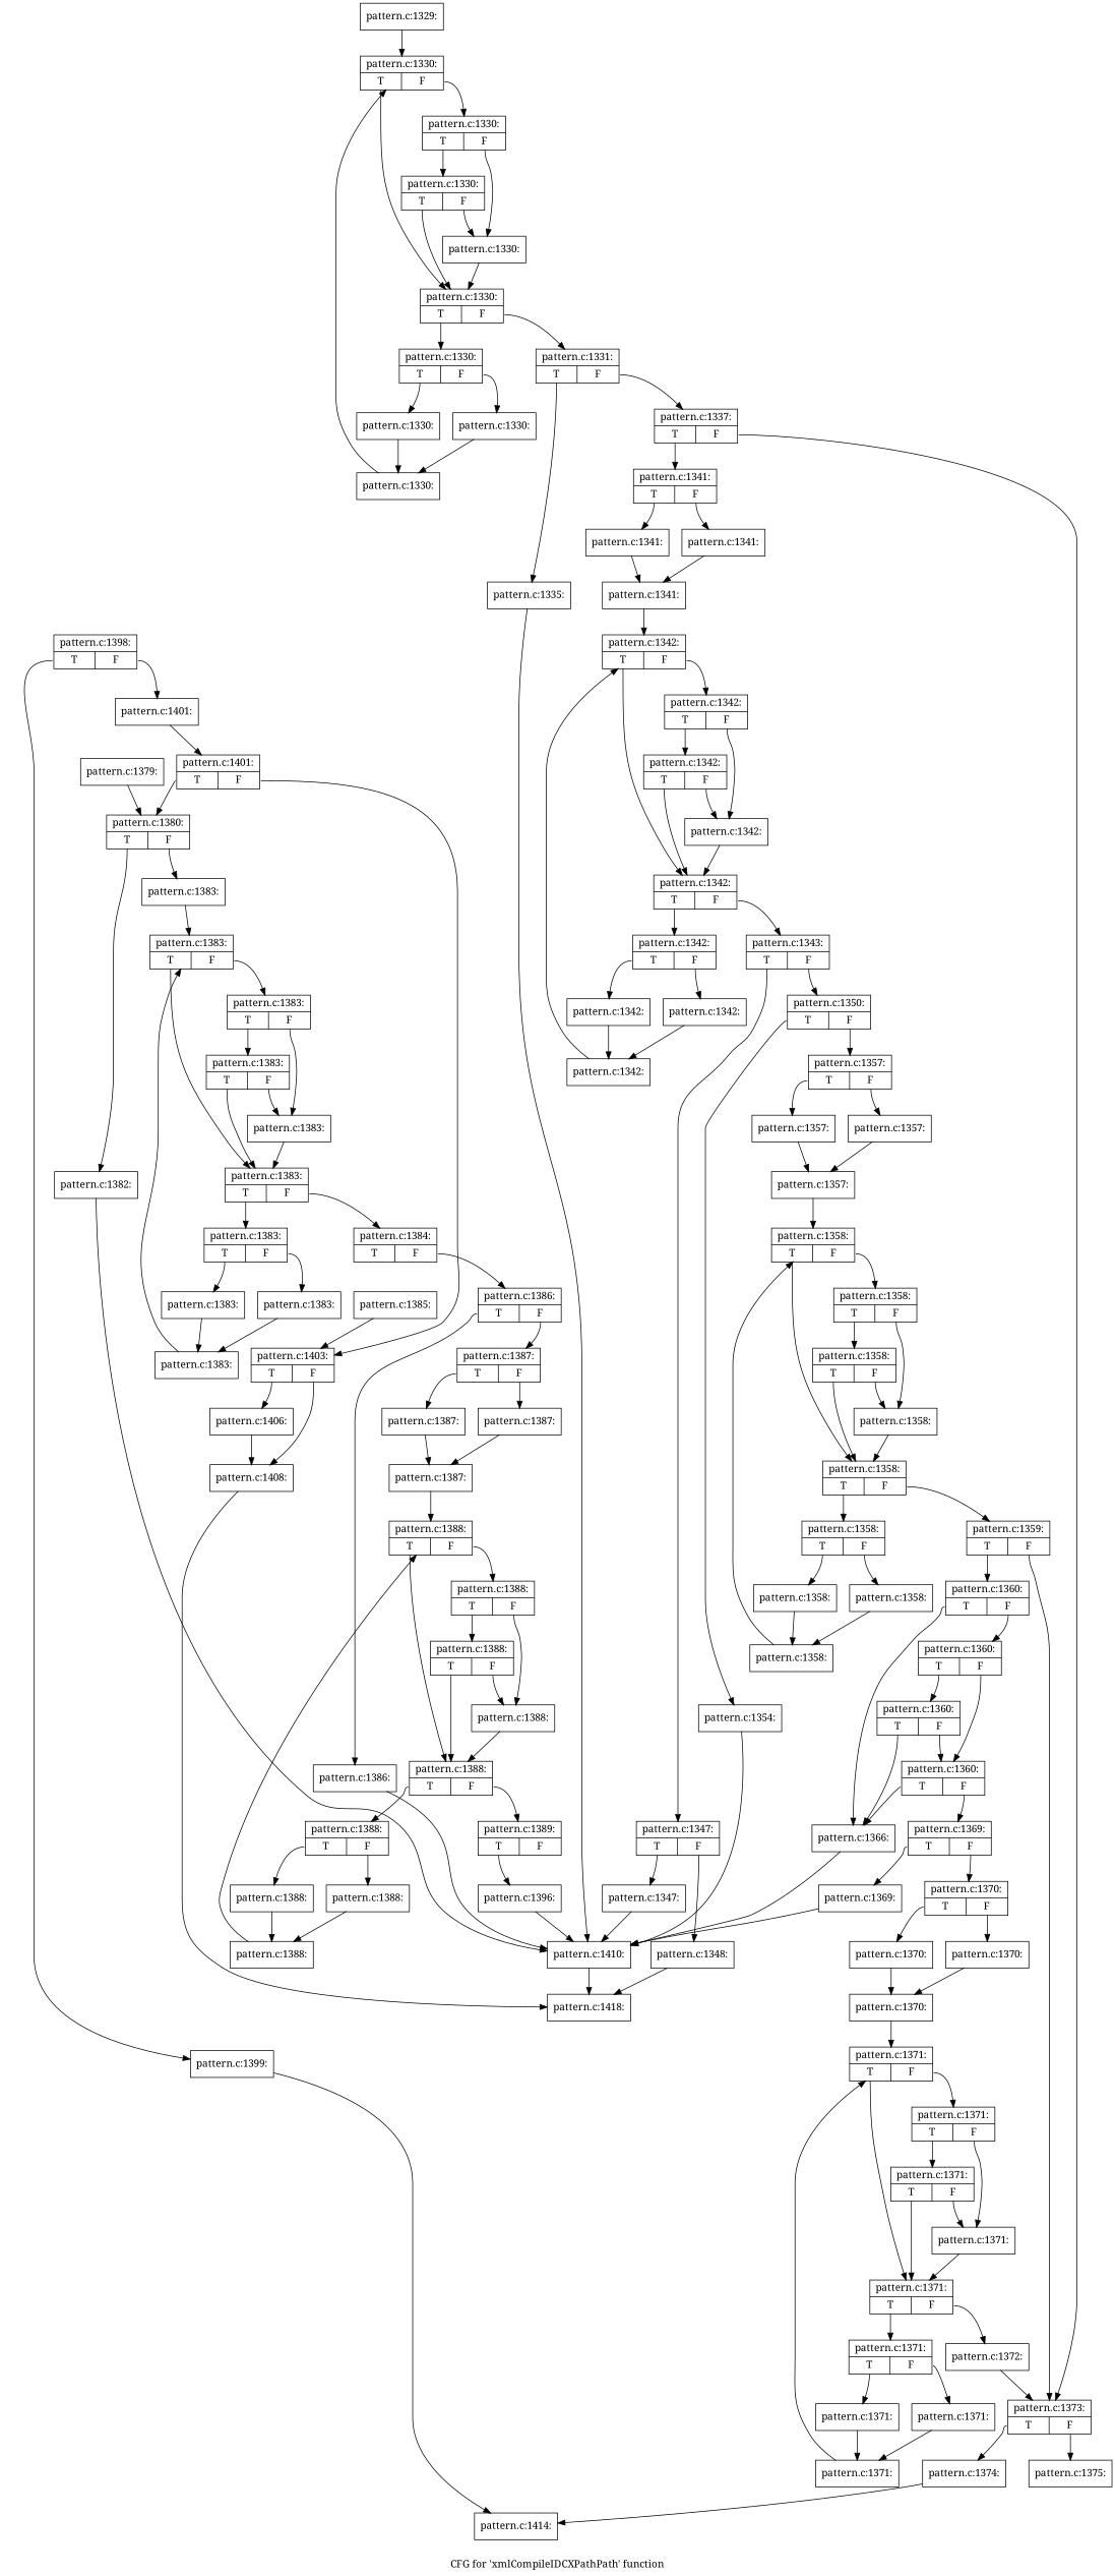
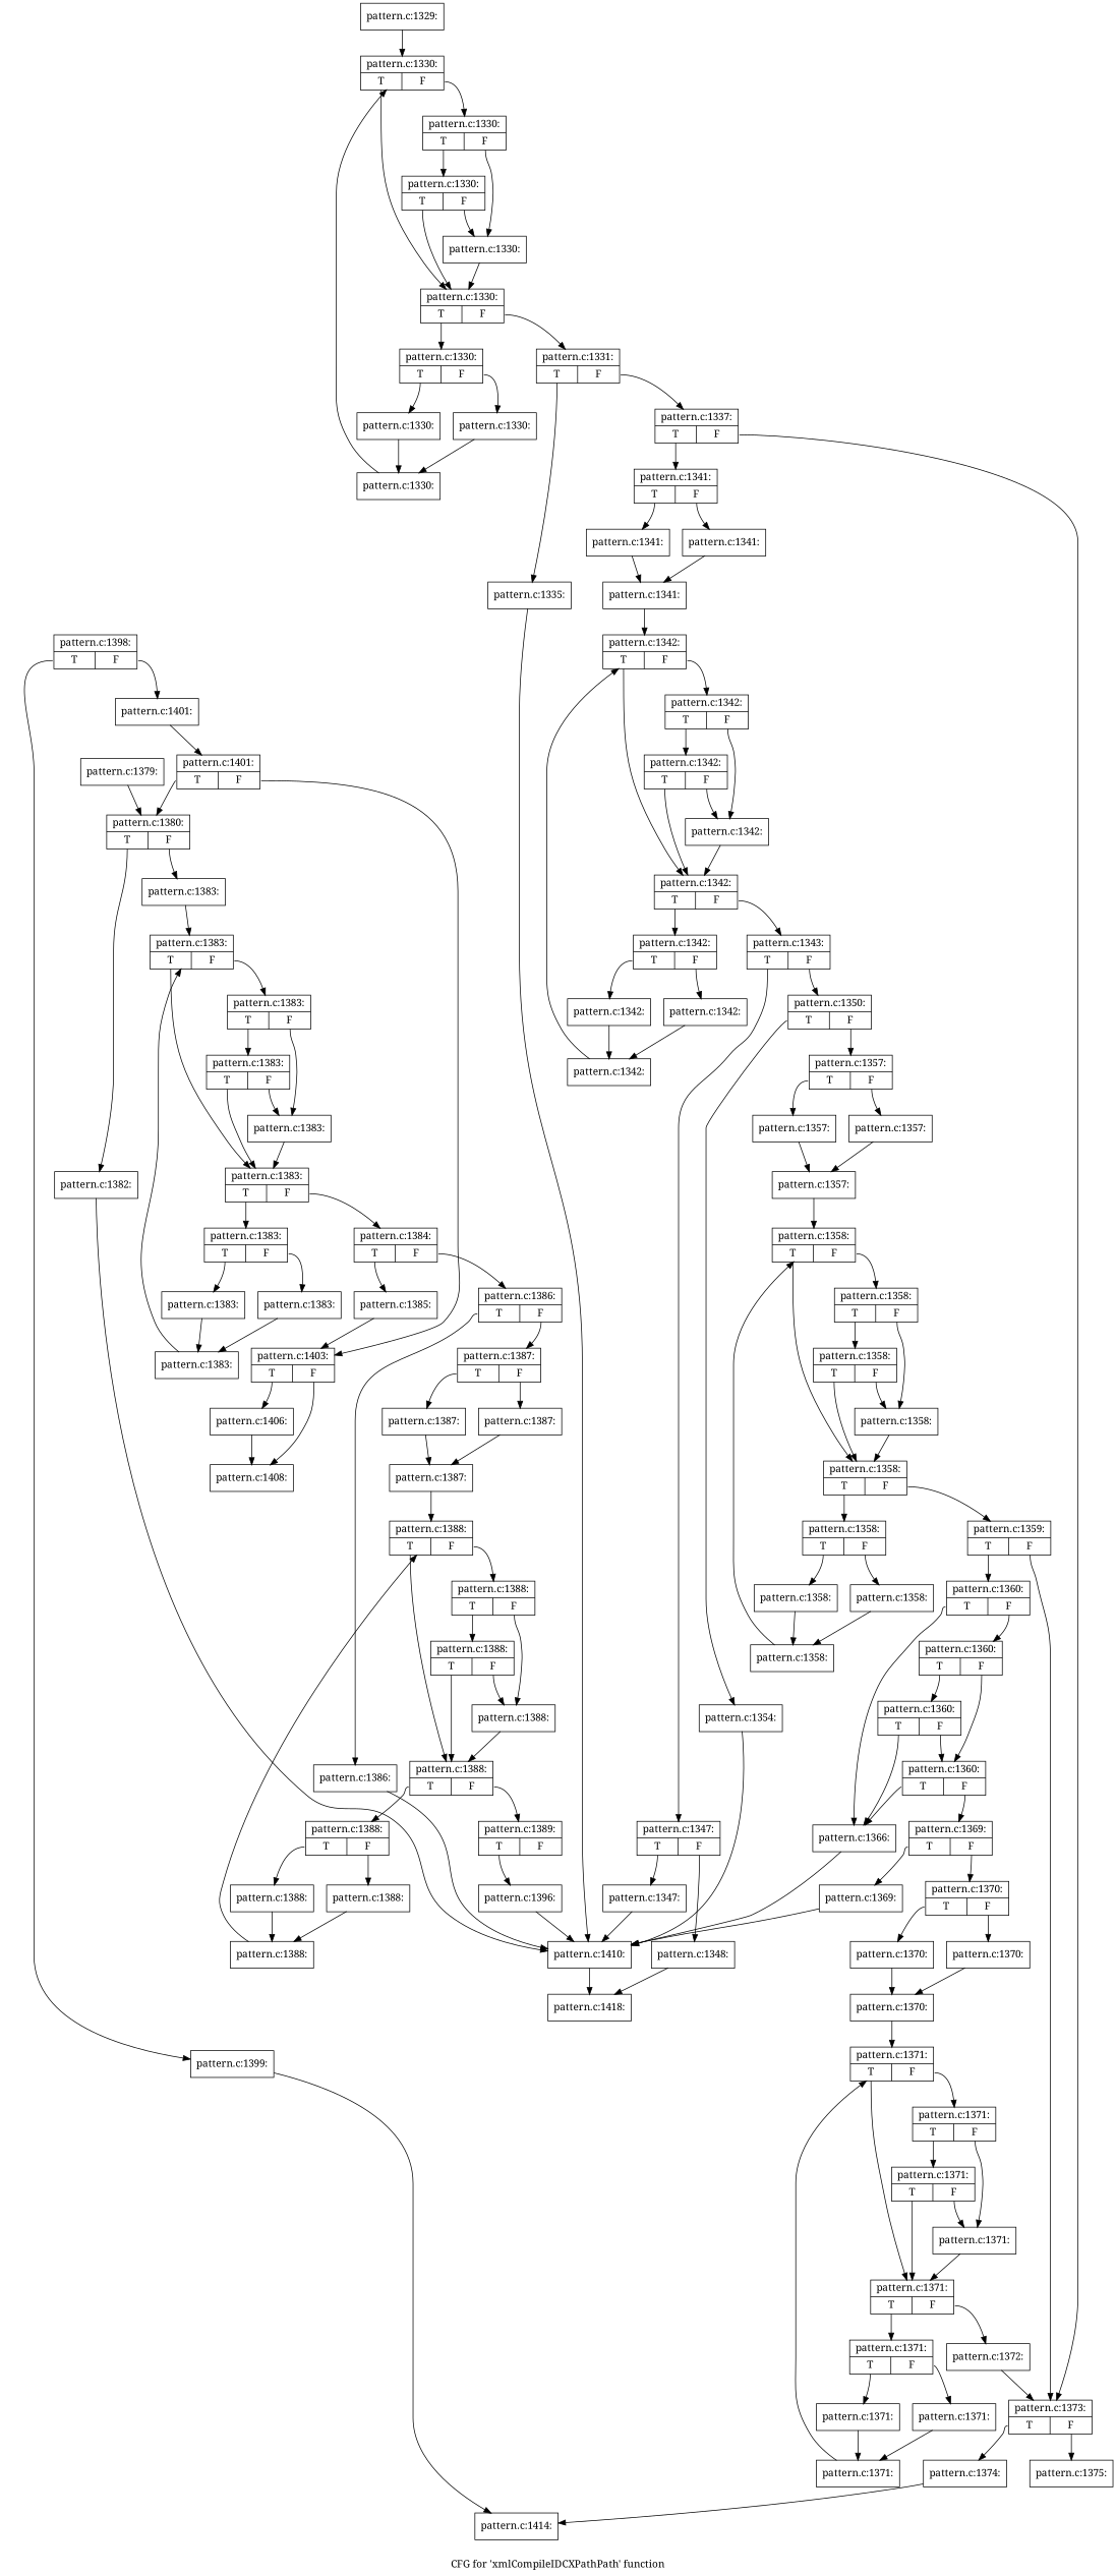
  digraph {
    fontname="Noto Serif"
    label="CFG for 'xmlCompileIDCXPathPath' function"
    node [fontname="Noto Serif" shape=record]
    edge [fontname="Noto Serif"]
    n1 [label="{pattern.c:1329:}"]
    n2 [label="{pattern.c:1330:|{<s0>T|<s1>F}}"]
    n3 [label="{pattern.c:1330:|{<s0>T|<s1>F}}"]
    n4 [label="{pattern.c:1330:|{<s0>T|<s1>F}}"]
    n5 [label="{pattern.c:1330:|{<s0>T|<s1>F}}"]
    n6 [label="{pattern.c:1331:|{<s0>T|<s1>F}}"]
    n7 [label="{pattern.c:1330:|{<s0>T|<s1>F}}"]
    n8 [label="{pattern.c:1330:}"]
    n9 [label="{pattern.c:1330:}"]
    n10 [label="{pattern.c:1330:}"]
    n11 [label="{pattern.c:1335:}"]
    n12 [label="{pattern.c:1337:|{<s0>T|<s1>F}}"]
    n13 [label="{pattern.c:1330:}"]
    n14 [label="{pattern.c:1410:}"]
    n15 [label="{pattern.c:1341:|{<s0>T|<s1>F}}"]
    n16 [label="{pattern.c:1373:|{<s0>T|<s1>F}}"]
    n17 [label="{pattern.c:1418:}"]
    n18 [label="{pattern.c:1341:}"]
    n19 [label="{pattern.c:1341:}"]
    n20 [label="{pattern.c:1379:}"]
    n21 [label="{pattern.c:1380:|{<s0>T|<s1>F}}"]
    n22 [label="{pattern.c:1341:}"]
    n23 [label="{pattern.c:1382:}"]
    n24 [label="{pattern.c:1383:}"]
    n25 [label="{pattern.c:1342:|{<s0>T|<s1>F}}"]
    n26 [label="{pattern.c:1342:|{<s0>T|<s1>F}}"]
    n27 [label="{pattern.c:1342:|{<s0>T|<s1>F}}"]
    n28 [label="{pattern.c:1342:|{<s0>T|<s1>F}}"]
    n29 [label="{pattern.c:1343:|{<s0>T|<s1>F}}"]
    n30 [label="{pattern.c:1342:|{<s0>T|<s1>F}}"]
    n31 [label="{pattern.c:1342:}"]
    n32 [label="{pattern.c:1342:}"]
    n33 [label="{pattern.c:1342:}"]
    n34 [label="{pattern.c:1347:|{<s0>T|<s1>F}}"]
    n35 [label="{pattern.c:1350:|{<s0>T|<s1>F}}"]
    n36 [label="{pattern.c:1342:}"]
    n37 [label="{pattern.c:1347:}"]
    n38 [label="{pattern.c:1348:}"]
    n39 [label="{pattern.c:1354:}"]
    n40 [label="{pattern.c:1357:|{<s0>T|<s1>F}}"]
    n41 [label="{pattern.c:1357:}"]
    n42 [label="{pattern.c:1357:}"]
    n43 [label="{pattern.c:1357:}"]
    n44 [label="{pattern.c:1358:|{<s0>T|<s1>F}}"]
    n45 [label="{pattern.c:1358:|{<s0>T|<s1>F}}"]
    n46 [label="{pattern.c:1358:|{<s0>T|<s1>F}}"]
    n47 [label="{pattern.c:1358:|{<s0>T|<s1>F}}"]
    n48 [label="{pattern.c:1359:|{<s0>T|<s1>F}}"]
    n49 [label="{pattern.c:1358:|{<s0>T|<s1>F}}"]
    n50 [label="{pattern.c:1358:}"]
    n51 [label="{pattern.c:1358:}"]
    n52 [label="{pattern.c:1358:}"]
    n53 [label="{pattern.c:1360:|{<s0>T|<s1>F}}"]
    n54 [label="{pattern.c:1358:}"]
    n55 [label="{pattern.c:1366:}"]
    n56 [label="{pattern.c:1360:|{<s0>T|<s1>F}}"]
    n57 [label="{pattern.c:1374:}"]
    n58 [label="{pattern.c:1375:}"]
    n59 [label="{pattern.c:1360:|{<s0>T|<s1>F}}"]
    n60 [label="{pattern.c:1360:|{<s0>T|<s1>F}}"]
    n61 [label="{pattern.c:1414:}"]
    n62 [label="{pattern.c:1369:|{<s0>T|<s1>F}}"]
    n63 [label="{pattern.c:1369:}"]
    n64 [label="{pattern.c:1370:|{<s0>T|<s1>F}}"]
    n65 [label="{pattern.c:1370:}"]
    n66 [label="{pattern.c:1370:}"]
    n67 [label="{pattern.c:1370:}"]
    n68 [label="{pattern.c:1371:|{<s0>T|<s1>F}}"]
    n69 [label="{pattern.c:1371:|{<s0>T|<s1>F}}"]
    n70 [label="{pattern.c:1371:|{<s0>T|<s1>F}}"]
    n71 [label="{pattern.c:1371:|{<s0>T|<s1>F}}"]
    n72 [label="{pattern.c:1372:}"]
    n73 [label="{pattern.c:1371:|{<s0>T|<s1>F}}"]
    n74 [label="{pattern.c:1371:}"]
    n75 [label="{pattern.c:1371:}"]
    n76 [label="{pattern.c:1371:}"]
    n77 [label="{pattern.c:1371:}"]
    n78 [label="{pattern.c:1383:|{<s0>T|<s1>F}}"]
    n79 [label="{pattern.c:1383:|{<s0>T|<s1>F}}"]
    n80 [label="{pattern.c:1383:|{<s0>T|<s1>F}}"]
    n81 [label="{pattern.c:1383:|{<s0>T|<s1>F}}"]
    n82 [label="{pattern.c:1384:|{<s0>T|<s1>F}}"]
    n83 [label="{pattern.c:1383:|{<s0>T|<s1>F}}"]
    n84 [label="{pattern.c:1383:}"]
    n85 [label="{pattern.c:1383:}"]
    n86 [label="{pattern.c:1383:}"]
    n87 [label="{pattern.c:1385:}"]
    n88 [label="{pattern.c:1386:|{<s0>T|<s1>F}}"]
    n89 [label="{pattern.c:1383:}"]
    n90 [label="{pattern.c:1403:|{<s0>T|<s1>F}}"]
    n91 [label="{pattern.c:1386:}"]
    n92 [label="{pattern.c:1387:|{<s0>T|<s1>F}}"]
    n93 [label="{pattern.c:1406:}"]
    n94 [label="{pattern.c:1408:}"]
    n95 [label="{pattern.c:1387:}"]
    n96 [label="{pattern.c:1387:}"]
    n97 [label="{pattern.c:1387:}"]
    n98 [label="{pattern.c:1388:|{<s0>T|<s1>F}}"]
    n99 [label="{pattern.c:1388:|{<s0>T|<s1>F}}"]
    n100 [label="{pattern.c:1388:|{<s0>T|<s1>F}}"]
    n101 [label="{pattern.c:1388:|{<s0>T|<s1>F}}"]
    n102 [label="{pattern.c:1389:|{<s0>T|<s1>F}}"]
    n103 [label="{pattern.c:1388:|{<s0>T|<s1>F}}"]
    n104 [label="{pattern.c:1388:}"]
    n105 [label="{pattern.c:1388:}"]
    n106 [label="{pattern.c:1388:}"]
    n107 [label="{pattern.c:1396:}"]
    n108 [label="{pattern.c:1388:}"]
    n109 [label="{pattern.c:1398:|{<s0>T|<s1>F}}"]
    n110 [label="{pattern.c:1399:}"]
    n111 [label="{pattern.c:1401:}"]
    n112 [label="{pattern.c:1401:|{<s0>T|<s1>F}}"]
    n1 -> n2
    n2 -> n3 [tailport=s0]
    n2 -> n4 [tailport=s1]
    n3 -> n5 [tailport=s0]
    n3 -> n6 [tailport=s1]
    n4 -> n7 [tailport=s0]
    n4 -> n8 [tailport=s1]
    n5 -> n9 [tailport=s0]
    n5 -> n10 [tailport=s1]
    n6 -> n11 [tailport=s0]
    n6 -> n12 [tailport=s1]
    n7 -> n3 [tailport=s0]
    n7 -> n8 [tailport=s1]
    n8 -> n3
    n9 -> n13
    n10 -> n13
    n11 -> n14
    n12 -> n15 [tailport=s0]
    n12 -> n16 [tailport=s1]
    n13 -> n2
    n14 -> n17
    n15 -> n18 [tailport=s0]
    n15 -> n19 [tailport=s1]
    n16 -> n57 [tailport=s0]
    n16 -> n58 [tailport=s1]
    n18 -> n22
    n19 -> n22
    n20 -> n21
    n21 -> n23 [tailport=s0]
    n21 -> n24 [tailport=s1]
    n22 -> n25
    n23 -> n14
    n24 -> n78
    n25 -> n26 [tailport=s0]
    n25 -> n27 [tailport=s1]
    n26 -> n28 [tailport=s0]
    n26 -> n29 [tailport=s1]
    n27 -> n30 [tailport=s0]
    n27 -> n31 [tailport=s1]
    n28 -> n32 [tailport=s0]
    n28 -> n33 [tailport=s1]
    n29 -> n34 [tailport=s0]
    n29 -> n35 [tailport=s1]
    n30 -> n26 [tailport=s0]
    n30 -> n31 [tailport=s1]
    n31 -> n26
    n32 -> n36
    n33 -> n36
    n34 -> n37 [tailport=s0]
    n34 -> n38 [tailport=s1]
    n35 -> n39 [tailport=s0]
    n35 -> n40 [tailport=s1]
    n36 -> n25
    n37 -> n14
    n38 -> n17
    n39 -> n14
    n40 -> n41 [tailport=s0]
    n40 -> n42 [tailport=s1]
    n41 -> n43
    n42 -> n43
    n43 -> n44
    n44 -> n45 [tailport=s0]
    n44 -> n46 [tailport=s1]
    n45 -> n47 [tailport=s0]
    n45 -> n48 [tailport=s1]
    n46 -> n49 [tailport=s0]
    n46 -> n50 [tailport=s1]
    n47 -> n51 [tailport=s0]
    n47 -> n52 [tailport=s1]
    n48 -> n16 [tailport=s1]
    n48 -> n53 [tailport=s0]
    n49 -> n45 [tailport=s0]
    n49 -> n50 [tailport=s1]
    n50 -> n45
    n51 -> n54
    n52 -> n54
    n53 -> n55 [tailport=s0]
    n53 -> n56 [tailport=s1]
    n54 -> n44
    n55 -> n14
    n56 -> n59 [tailport=s0]
    n56 -> n60 [tailport=s1]
    n57 -> n61
    n59 -> n55 [tailport=s0]
    n59 -> n60 [tailport=s1]
    n60 -> n55 [tailport=s0]
    n60 -> n62 [tailport=s1]
    n62 -> n63 [tailport=s0]
    n62 -> n64 [tailport=s1]
    n63 -> n14
    n64 -> n65 [tailport=s0]
    n64 -> n66 [tailport=s1]
    n65 -> n67
    n66 -> n67
    n67 -> n68
    n68 -> n69 [tailport=s0]
    n68 -> n70 [tailport=s1]
    n69 -> n71 [tailport=s0]
    n69 -> n72 [tailport=s1]
    n70 -> n73 [tailport=s0]
    n70 -> n74 [tailport=s1]
    n71 -> n75 [tailport=s0]
    n71 -> n76 [tailport=s1]
    n72 -> n16
    n73 -> n69 [tailport=s0]
    n73 -> n74 [tailport=s1]
    n74 -> n69
    n75 -> n77
    n76 -> n77
    n77 -> n68
    n78 -> n79 [tailport=s0]
    n78 -> n80 [tailport=s1]
    n79 -> n81 [tailport=s0]
    n79 -> n82 [tailport=s1]
    n80 -> n83 [tailport=s0]
    n80 -> n84 [tailport=s1]
    n81 -> n85 [tailport=s0]
    n81 -> n86 [tailport=s1]
+   n82 -> n87 [tailport=s0]
    n82 -> n88 [tailport=s1]
    n83 -> n79 [tailport=s0]
    n83 -> n84 [tailport=s1]
    n84 -> n79
    n85 -> n89
    n86 -> n89
    n87 -> n90
    n88 -> n91 [tailport=s0]
    n88 -> n92 [tailport=s1]
    n89 -> n78
    n90 -> n93 [tailport=s0]
    n90 -> n94 [tailport=s1]
    n91 -> n14
    n92 -> n95 [tailport=s0]
    n92 -> n96 [tailport=s1]
    n93 -> n94
-   n94 -> n17
    n95 -> n97
    n96 -> n97
    n97 -> n98
    n98 -> n99 [tailport=s0]
    n98 -> n100 [tailport=s1]
    n99 -> n101 [tailport=s0]
    n99 -> n102 [tailport=s1]
    n100 -> n103 [tailport=s0]
    n100 -> n104 [tailport=s1]
    n101 -> n105 [tailport=s0]
    n101 -> n106 [tailport=s1]
    n102 -> n107 [tailport=s0]
    n103 -> n99 [tailport=s0]
    n103 -> n104 [tailport=s1]
    n104 -> n99
    n105 -> n108
    n106 -> n108
    n107 -> n14
    n108 -> n98
    n109 -> n110 [tailport=s0]
    n109 -> n111 [tailport=s1]
    n110 -> n61
    n111 -> n112
    n112 -> n21 [tailport=s0]
    n112 -> n90 [tailport=s1]
  }
